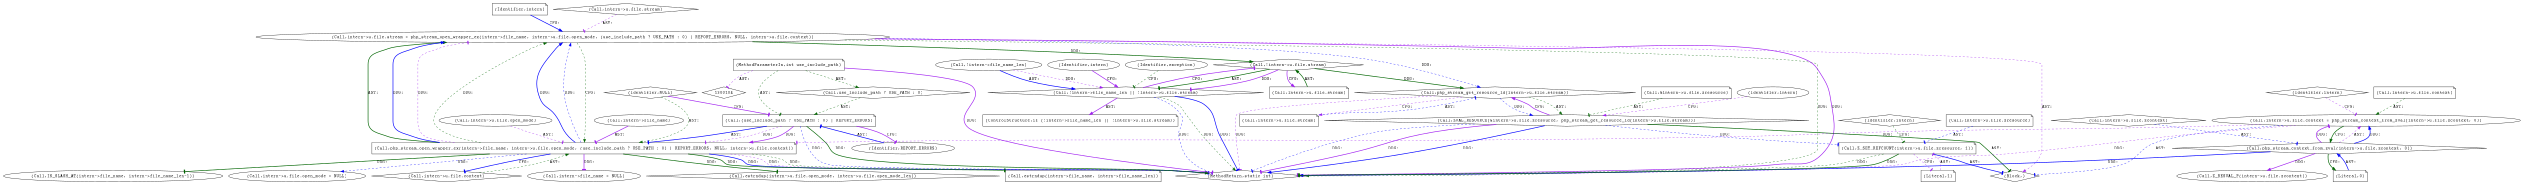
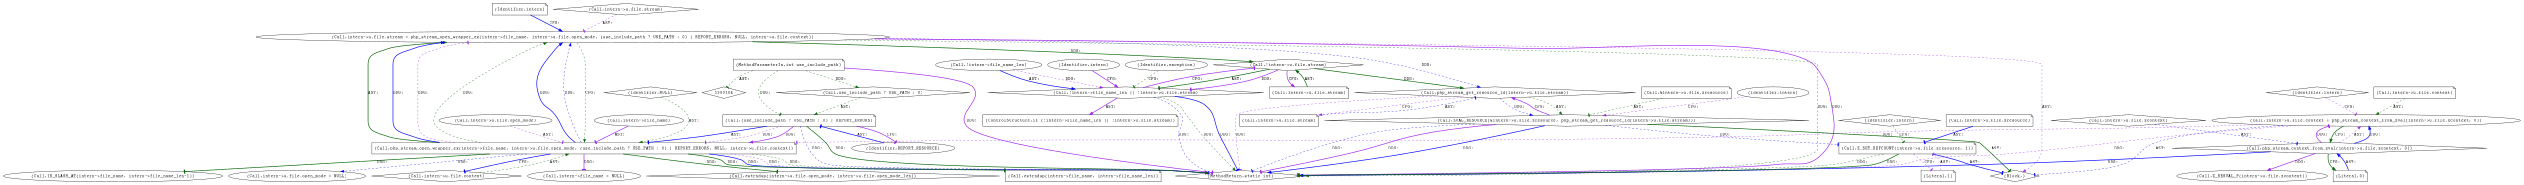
  digraph {
    fontname="Courier Prime"
    node [fontname="Courier Prime" shape=diamond]
    edge [arrowhead=normal color=purple fontname="Courier Prime" style=dashed]
    n1 [label="(Call,intern->u.file.stream = php_stream_open_wrapper_ex(intern->file_name, intern->u.file.open_mode, (use_include_path ? USE_PATH : 0) | REPORT_ERRORS, NULL, intern->u.file.context))" shape=ellipse]
    n2 [label="(Call,php_stream_open_wrapper_ex(intern->file_name, intern->u.file.open_mode, (use_include_path ? USE_PATH : 0) | REPORT_ERRORS, NULL, intern->u.file.context))" shape=note]
    n3 [label="(Call,!intern->u.file.stream)"]
    n4 [label="(Call,php_stream_get_resource_id(intern->u.file.stream))"]
    n5 [label="(Block,)"]
    n6 [label="(MethodReturn,static int)"]
    n7 [label="(Call,estrndup(intern->file_name, intern->file_name_len))" shape=note]
    n8 [label="(Call,IS_SLASH_AT(intern->file_name, intern->file_name_len-1))" shape=ellipse]
    n9 [label="(Call,intern->u.file.open_mode = NULL)" shape=ellipse]
    n10 [label="(Call,intern->u.file.context)"]
    n11 [label="(Call,intern->file_name = NULL)" shape=ellipse]
    n12 [label="(Call,estrndup(intern->u.file.open_mode, intern->u.file.open_mode_len))"]
    n13 [label="(Call,!intern->file_name_len || !intern->u.file.stream)"]
    n14 [label="(Call,intern->u.file.stream)" shape=note]
    n15 [label="(Call,ZVAL_RESOURCE(&intern->u.file.zresource, php_stream_get_resource_id(intern->u.file.stream)))"]
    n16 [label="(Call,intern->u.file.stream)" shape=note]
    n17 [label="(Call,(use_include_path ? USE_PATH : 0) | REPORT_ERRORS)" shape=note]
-   n18 [label="(Identifier,REPORT_ERRORS)" shape=ellipse]
+   n18 [label="(Identifier,REPORT_RESOURCE)" shape=ellipse]
    n19 [label="(MethodParameterIn,int use_include_path)" shape=note]
    n20 [label="(Call,use_include_path ? USE_PATH : 0)"]
    n21 [label=1300104]
    n22 [label="(Call,intern->u.file.context = php_stream_context_from_zval(intern->u.file.zcontext, 0))" shape=ellipse]
    n23 [label="(Call,php_stream_context_from_zval(intern->u.file.zcontext, 0))"]
    n24 [label="(Call,Z_RESVAL_P(intern->u.file.zcontext))" shape=ellipse]
    n25 [label="(Literal,0)" shape=note]
    n26 [label="(ControlStructure,if (!intern->file_name_len || !intern->u.file.stream))" shape=note]
    n27 [label="(Call,!intern->file_name_len)" shape=ellipse]
    n28 [label="(Call,Z_SET_REFCOUNT(intern->u.file.zresource, 1))" shape=note]
    n29 [label="(Literal,1)" shape=note]
    n30 [label="(Call,intern->file_name)" shape=ellipse]
    n31 [label="(Identifier,NULL)"]
    n32 [label="(Identifier,intern)"]
    n33 [label="(Identifier,intern)" shape=ellipse]
    n34 [label="(Identifier,exception)" shape=ellipse]
    n35 [label="(Call,intern->u.file.open_mode)" shape=ellipse]
    n36 [label="(Call,intern->u.file.zresource)" shape=note]
    n37 [label="(Call,intern->u.file.zcontext)"]
    n38 [label="(Identifier,intern)" shape=note]
    n39 [label="(Identifier,intern)"]
    n40 [label="(Call,intern->u.file.stream)"]
    n41 [label="(Identifier,intern)" shape=ellipse]
    n42 [label="(Call,&intern->u.file.zresource)" shape=note]
    n43 [label="(Call,intern->u.file.context)" shape=note]
    n1 -> n2 [color=darkgreen label="CFG: "]
    n1 -> n3 [color=darkgreen label="DDG: " style=bold]
    n1 -> n4 [color=blue label="DDG: "]
    n1 -> n5 [label="AST: "]
    n1 -> n6 [color=darkgreen label="DDG: "]
    n1 -> n6 [arrowhead=tee label="DDG: " style=bold]
    n2 -> n1 [color=darkgreen label="AST: " style=bold]
    n2 -> n1 [color=blue label="DDG: " style=bold]
    n2 -> n1 [arrowhead=tee label="DDG: "]
    n2 -> n1 [color=darkgreen label="DDG: "]
    n2 -> n1 [color=blue label="DDG: " style=bold]
    n2 -> n1 [color=blue label="DDG: "]
    n2 -> n6 [color=blue label="DDG: " style=bold]
    n2 -> n6 [label="DDG: "]
    n2 -> n6 [color=darkgreen label="DDG: "]
    n2 -> n7 [arrowhead=tee color=darkgreen label="DDG: " style=bold]
    n2 -> n8 [arrowhead=tee color=darkgreen label="DDG: " style=bold]
    n2 -> n9 [color=blue label="DDG: "]
    n2 -> n10 [arrowhead=tee color=blue label="CFG: " style=bold]
    n2 -> n11 [arrowhead=tee label="DDG: " style=bold]
    n2 -> n12 [arrowhead=tee color=darkgreen label="DDG: " style=bold]
    n3 -> n4 [color=darkgreen label="DDG: " style=bold]
    n3 -> n13 [arrowhead=tee color=darkgreen label="AST: " style=bold]
    n3 -> n13 [arrowhead=tee label="DDG: " style=bold]
    n3 -> n14 [label="CFG: " style=bold]
    n4 -> n6 [arrowhead=tee label="DDG: "]
    n4 -> n15 [color=darkgreen label="AST: "]
    n4 -> n15 [color=blue label="DDG: "]
    n4 -> n16 [label="CFG: "]
    n10 -> n2 [color=darkgreen label="AST: "]
    n13 -> n3 [arrowhead=tee label="CFG: " style=bold]
    n13 -> n6 [arrowhead=tee color=blue label="DDG: " style=bold]
    n13 -> n6 [arrowhead=tee color=blue label="DDG: "]
    n13 -> n6 [color=darkgreen label="DDG: "]
    n13 -> n26 [label="AST: " style=bold]
    n14 -> n3 [color=darkgreen label="AST: " style=bold]
    n15 -> n4 [label="CFG: " style=bold]
    n15 -> n5 [arrowhead=tee color=darkgreen label="AST: " style=bold]
    n15 -> n6 [arrowhead=tee color=blue label="DDG: "]
    n15 -> n6 [arrowhead=tee label="DDG: " style=bold]
    n15 -> n6 [color=blue label="DDG: " style=bold]
    n15 -> n28 [arrowhead=tee color=blue label="DDG: "]
    n16 -> n4 [arrowhead=tee color=blue label="AST: "]
    n17 -> n2 [arrowhead=tee color=blue label="AST: " style=bold]
    n17 -> n2 [arrowhead=tee label="DDG: "]
    n17 -> n2 [label="DDG: " style=bold]
    n17 -> n6 [arrowhead=tee color=blue label="DDG: "]
    n17 -> n6 [color=darkgreen label="DDG: " style=bold]
    n17 -> n18 [arrowhead=tee label="CFG: " style=bold]
    n18 -> n17 [arrowhead=tee color=blue label="AST: " style=bold]
    n19 -> n6 [arrowhead=tee label="DDG: " style=bold]
-   n19 -> n17 [arrowhead=tee color=darkgreen label="AST: "]
-   n19 -> n20 [color=darkgreen label="AST: "]
-   n19 -> n21 [arrowhead=tee label="AST: "]
+   n19 -> n17 [arrowhead=tee color=darkgreen label="DDG: "]
+   n19 -> n20 [color=darkgreen label="DDG: "]
+   n19 -> n21 [arrowhead=tee color=darkgreen label="AST: "]
    n20 -> n17 [color=darkgreen label="AST: "]
    n22 -> n2 [arrowhead=tee label="DDG: "]
    n22 -> n5 [arrowhead=tee color=blue label="AST: "]
    n22 -> n6 [label="DDG: "]
    n22 -> n23 [color=darkgreen label="CFG: " style=bold]
    n23 -> n6 [color=blue label="DDG: " style=bold]
    n23 -> n22 [label="AST: "]
    n23 -> n22 [color=blue label="DDG: " style=bold]
    n23 -> n22 [arrowhead=tee label="DDG: " style=bold]
    n23 -> n24 [label="DDG: " style=bold]
    n23 -> n25 [color=darkgreen label="CFG: " style=bold]
    n25 -> n23 [color=blue label="AST: " style=bold]
    n27 -> n13 [color=blue label="AST: " style=bold]
    n27 -> n13 [label="DDG: "]
    n28 -> n5 [arrowhead=tee color=blue label="AST: " style=bold]
    n28 -> n6 [arrowhead=tee color=darkgreen label="DDG: " style=bold]
    n28 -> n6 [arrowhead=tee color=darkgreen label="DDG: "]
    n28 -> n29 [arrowhead=tee label="CFG: "]
    n29 -> n28 [arrowhead=tee label="AST: "]
    n30 -> n2 [arrowhead=tee label="AST: " style=bold]
    n31 -> n2 [color=darkgreen label="AST: "]
-   n31 -> n17 [arrowhead=tee label="CFG: " style=bold]
    n32 -> n22 [arrowhead=tee label="CFG: "]
    n33 -> n13 [label="CFG: " style=bold]
    n34 -> n13 [arrowhead=tee color=darkgreen label="CFG: "]
    n35 -> n2 [arrowhead=tee label="AST: "]
-   n36 -> n28 [arrowhead=tee color=blue label="AST: "]
+   n36 -> n28 [arrowhead=tee color=blue label="AST: " style=bold]
    n37 -> n23 [arrowhead=tee color=blue label="AST: "]
    n38 -> n1 [color=blue label="CFG: " style=bold]
    n39 -> n28 [arrowhead=tee color=darkgreen label="CFG: "]
    n40 -> n1 [arrowhead=tee label="AST: "]
    n41 -> n15 [label="CFG: "]
    n42 -> n15 [arrowhead=tee color=darkgreen label="AST: "]
    n43 -> n22 [color=darkgreen label="AST: "]
  }
